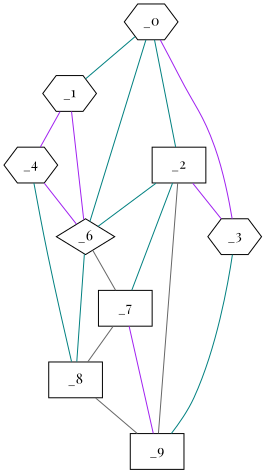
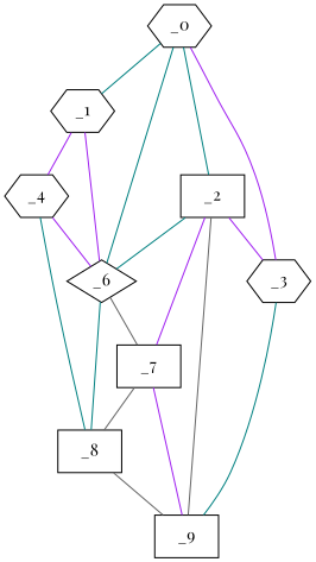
  graph {
    fontname="Playfair Display"
    node [fontname="Playfair Display" shape=hexagon x=59]
    edge [color=teal fontname="Playfair Display" valence=2]
    _0 [x=20 y=74]
    _1 [x=27 y=9]
    _2 [shape=box y=83]
    _3 [y=124]
    _6 [shape=diamond x=77 y=42]
    _4 [x=72 y=15]
    _7 [shape=box x=77 y=71]
    _9 [shape=box x=112 y=94]
    _8 [shape=box x=111 y=53]
    _0 -- _1 [valence=1]
    _0 -- _2 [valence=1]
    _0 -- _3 [color=purple valence=1]
    _0 -- _6
    _1 -- _6 [color=purple]
    _1 -- _4 [color=purple valence=1]
    _2 -- _3 [color=purple]
    _2 -- _6
-   _2 -- _7
+   _2 -- _7 [color=purple]
    _2 -- _9 [color=gray40]
    _3 -- _9 [valence=1]
    _6 -- _7 [color=gray40]
    _6 -- _8
    _4 -- _6 [color=purple]
    _4 -- _8 [valence=1]
    _7 -- _9 [color=purple]
    _7 -- _8 [color=gray40]
    _8 -- _9 [color=gray40 valence=1]
  }
